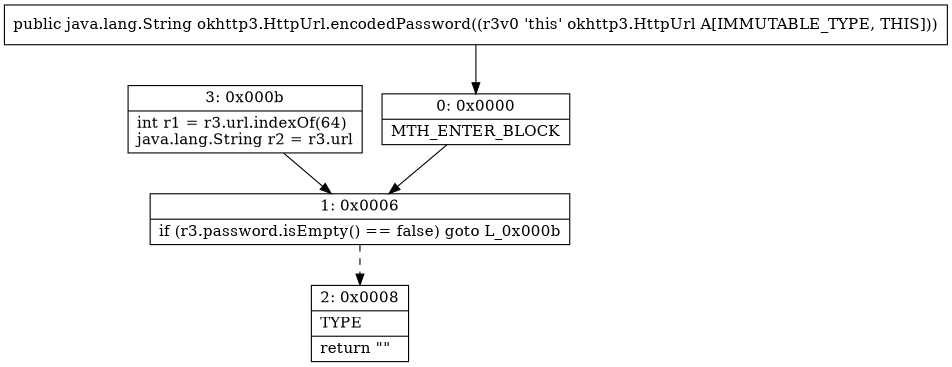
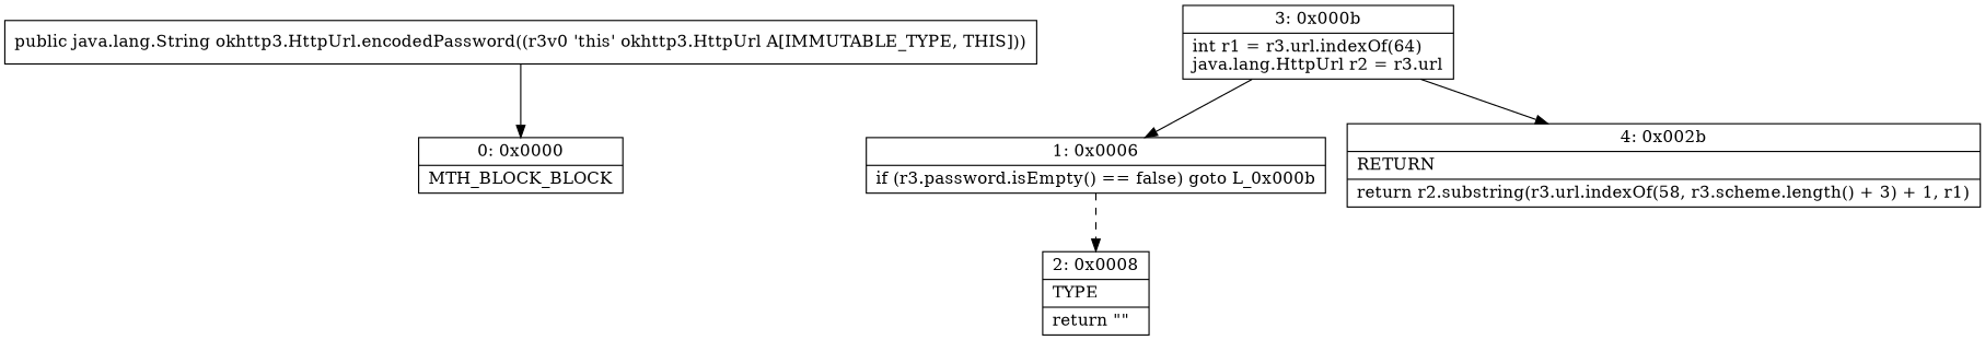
  digraph {
    node [shape=record]
-   n1 [label="{0\:\ 0x0000|MTH_ENTER_BLOCK\l}"]
+   n1 [label="{0\:\ 0x0000|MTH_BLOCK_BLOCK\l}"]
    n2 [label="{1\:\ 0x0006|if (r3.password.isEmpty() == false) goto L_0x000b\l}"]
    n3 [label="{2\:\ 0x0008|TYPE\l|return \"\"\l}"]
-   n4 [label="{3\:\ 0x000b|int r1 = r3.url.indexOf(64)\ljava.lang.String r2 = r3.url\l}"]
+   n4 [label="{3\:\ 0x000b|int r1 = r3.url.indexOf(64)\ljava.lang.HttpUrl r2 = r3.url\l}"]
+   n5 [label="{4\:\ 0x002b|RETURN\l|return r2.substring(r3.url.indexOf(58, r3.scheme.length() + 3) + 1, r1)\l}"]
    n6 [label="{public java.lang.String okhttp3.HttpUrl.encodedPassword((r3v0 'this' okhttp3.HttpUrl A[IMMUTABLE_TYPE, THIS])) }"]
-   n1 -> n2
    n2 -> n3 [style=dashed]
    n4 -> n2
+   n4 -> n5
    n6 -> n1
  }
